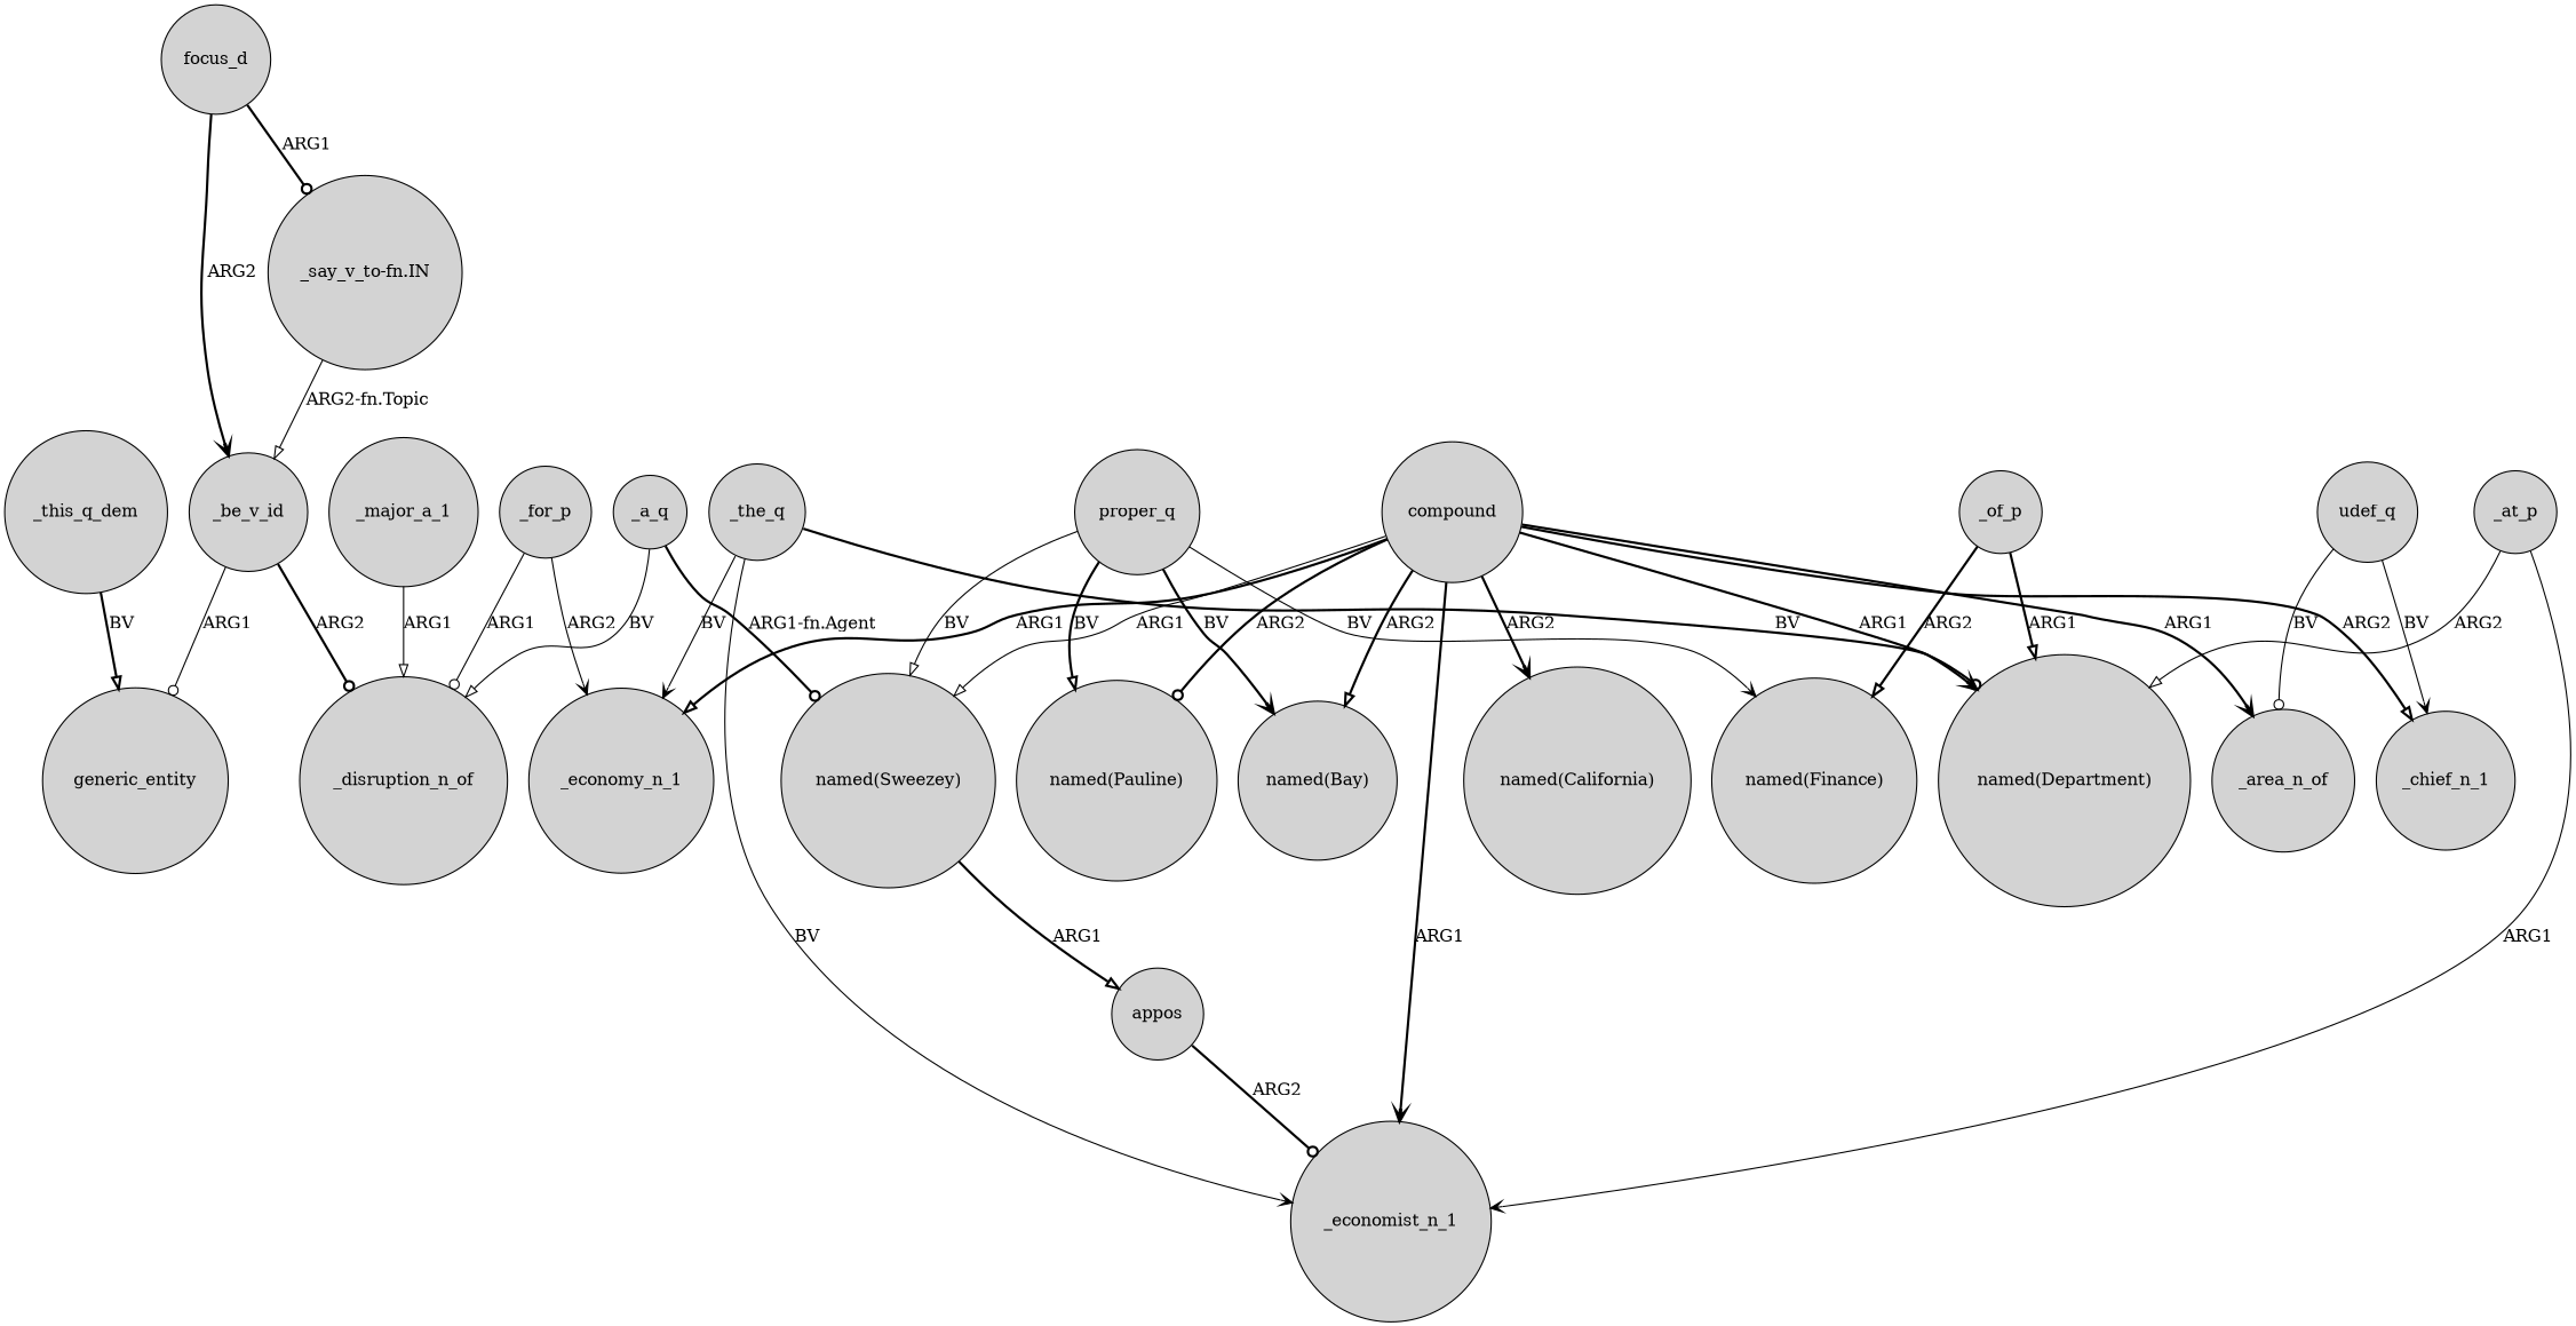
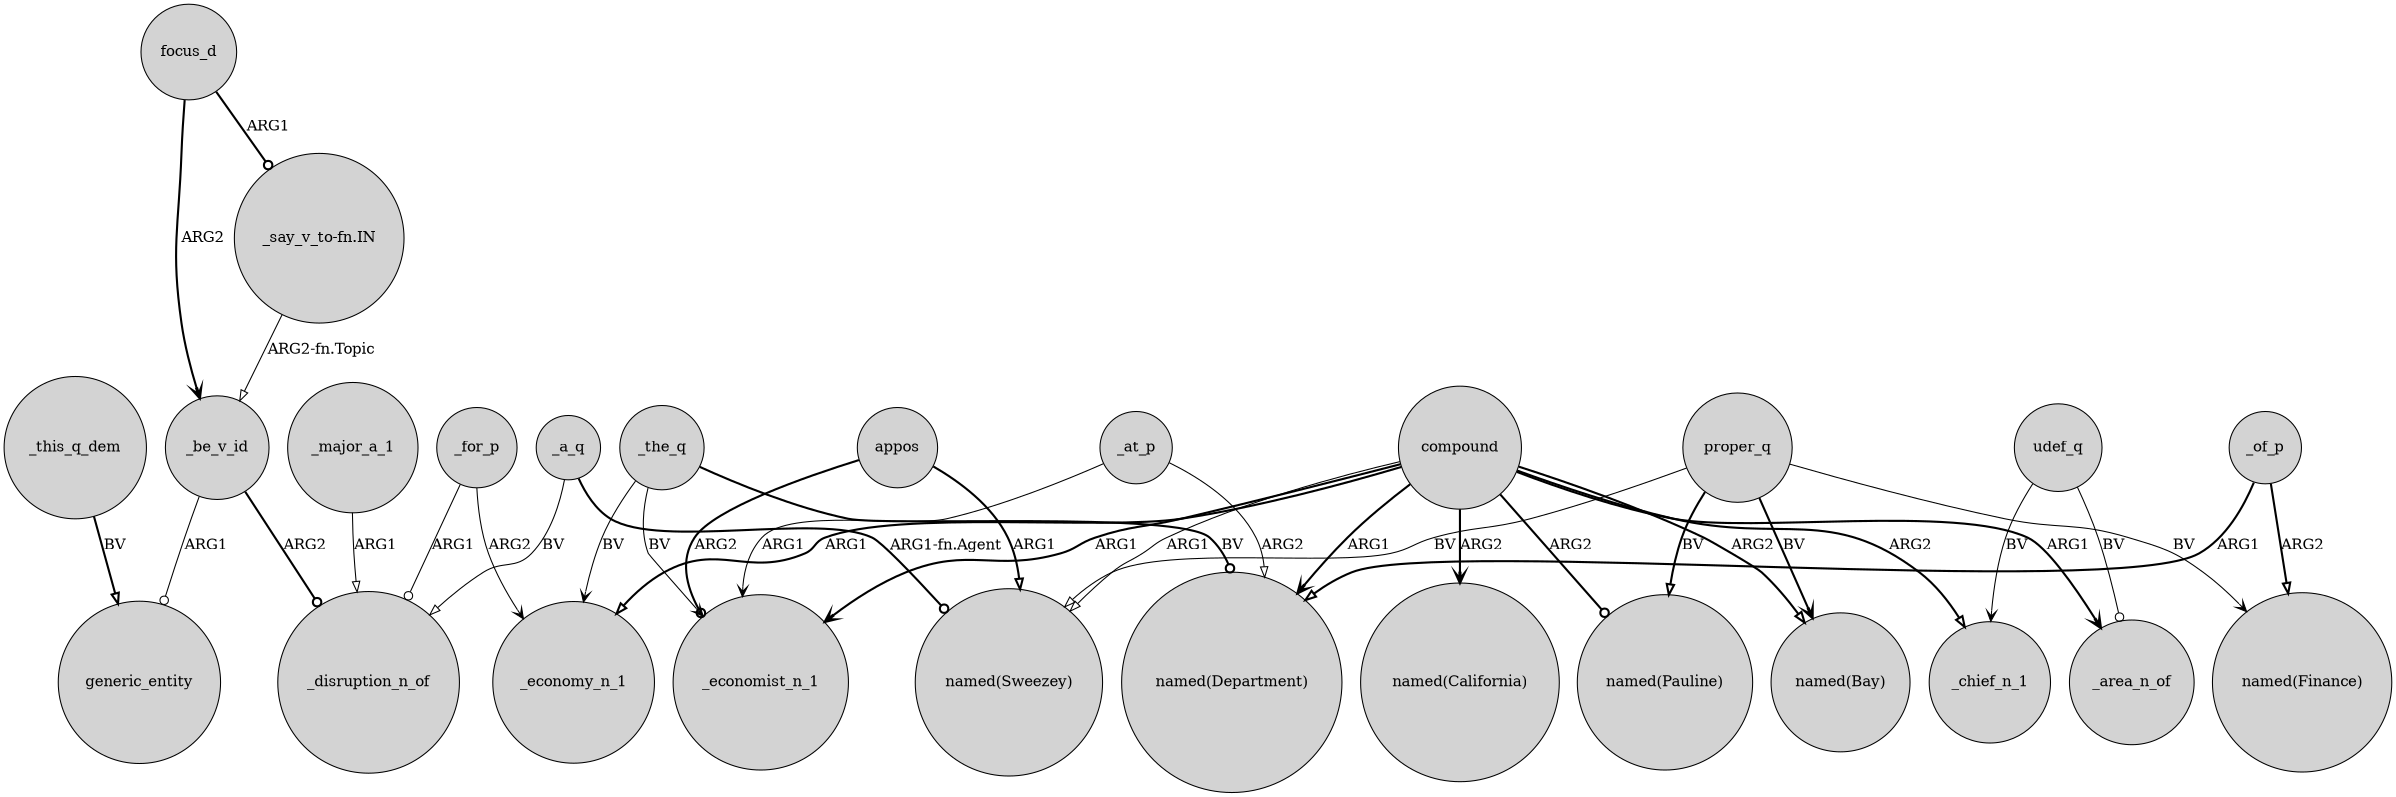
  digraph {
    node [shape=circle style=filled]
    edge [arrowhead=onormal style=bold]
    focus_d
    _be_v_id
    "_say_v_to-fn.IN"
    _disruption_n_of
    generic_entity
    proper_q
    "named(Bay)"
    "named(Sweezey)"
    "named(Pauline)"
    "named(Finance)"
    appos
    _economist_n_1
    _the_q
    _economy_n_1
    "named(Department)"
    _for_p
    compound
    "named(California)"
    _chief_n_1
    _area_n_of
    _at_p
    _this_q_dem
    udef_q
    _of_p
    _a_q
    _major_a_1
    focus_d -> _be_v_id [arrowhead=vee label=ARG2]
    focus_d -> "_say_v_to-fn.IN" [arrowhead=odot label=ARG1]
    _be_v_id -> _disruption_n_of [arrowhead=odot label=ARG2]
    _be_v_id -> generic_entity [arrowhead=odot label=ARG1 style=solid]
    "_say_v_to-fn.IN" -> _be_v_id [label="ARG2-fn.Topic" style=solid]
    proper_q -> "named(Bay)" [arrowhead=vee label=BV]
    proper_q -> "named(Sweezey)" [label=BV style=solid]
    proper_q -> "named(Pauline)" [label=BV]
    proper_q -> "named(Finance)" [arrowhead=vee label=BV style=solid]
-   "named(Sweezey)" -> appos [label=ARG1]
+   appos -> "named(Sweezey)" [label=ARG1]
    appos -> _economist_n_1 [arrowhead=odot label=ARG2]
    _the_q -> _economist_n_1 [arrowhead=vee label=BV style=solid]
    _the_q -> _economy_n_1 [arrowhead=vee label=BV style=solid]
    _the_q -> "named(Department)" [arrowhead=odot label=BV]
    _for_p -> _disruption_n_of [arrowhead=odot label=ARG1 style=solid]
    _for_p -> _economy_n_1 [arrowhead=vee label=ARG2 style=solid]
    compound -> "named(Bay)" [label=ARG2]
    compound -> "named(Sweezey)" [label=ARG1 style=solid]
    compound -> "named(Pauline)" [arrowhead=odot label=ARG2]
    compound -> _economist_n_1 [arrowhead=vee label=ARG1]
    compound -> _economy_n_1 [label=ARG1]
    compound -> "named(Department)" [arrowhead=vee label=ARG1]
    compound -> "named(California)" [arrowhead=vee label=ARG2]
    compound -> _chief_n_1 [label=ARG2]
    compound -> _area_n_of [arrowhead=vee label=ARG1]
    _at_p -> _economist_n_1 [arrowhead=vee label=ARG1 style=solid]
    _at_p -> "named(Department)" [label=ARG2 style=solid]
    _this_q_dem -> generic_entity [label=BV]
    udef_q -> _chief_n_1 [arrowhead=vee label=BV style=solid]
    udef_q -> _area_n_of [arrowhead=odot label=BV style=solid]
    _of_p -> "named(Finance)" [label=ARG2]
    _of_p -> "named(Department)" [label=ARG1]
    _a_q -> _disruption_n_of [label=BV style=solid]
    _a_q -> "named(Sweezey)" [arrowhead=odot label="ARG1-fn.Agent"]
    _major_a_1 -> _disruption_n_of [label=ARG1 style=solid]
  }
